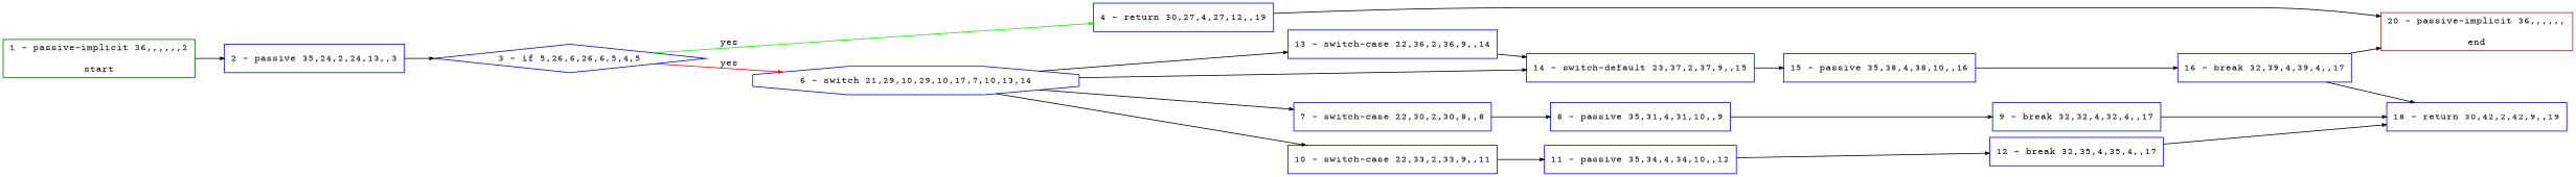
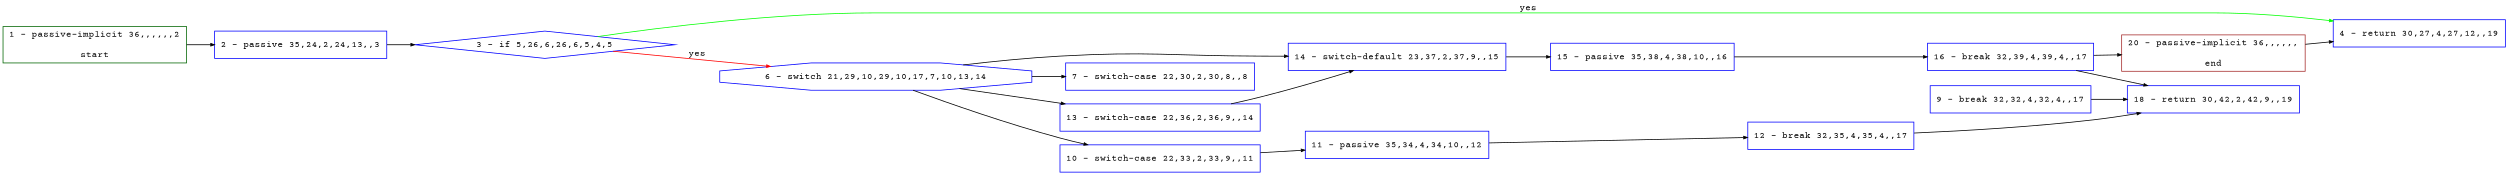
  digraph {
    bgcolor=white
    compound=true
    fillcolor="#FFFFCC"
    fontname="Courier Prime"
    fontsize=12
    pack=true
    packmode=clust
    rankdir=LR
    style="rounded,filled"
    node [color="#0000ff" compound=true fillcolor="#ffffff" fixedsize=false fontname="Courier Prime" fontsize=12 node_initialized=no shape=box style=filled]
    edge [arrowhead=normal arrowsize=0.5 arrowtail=none color="#000000" compound=true dir=forward fontcolor=black fontname="Courier Prime" fontsize=12]
    n1 [label="2 - passive 35,24,2,24,13,,3"]
    n2 [label="3 - if 5,26,6,26,6,5,4,5" shape=diamond]
    n3 [label="4 - return 30,27,4,27,12,,19"]
    n4 [label="6 - switch 21,29,10,29,10,17,7,10,13,14" shape=octagon]
    n5 [color="#006400" label="1 - passive-implicit 36,,,,,,2\n\nstart"]
    n6 [color="#a52a2a" label="20 - passive-implicit 36,,,,,,\n\nend"]
    n7 [label="7 - switch-case 22,30,2,30,8,,8"]
    n8 [label="10 - switch-case 22,33,2,33,9,,11"]
    n9 [label="13 - switch-case 22,36,2,36,9,,14"]
    n10 [label="14 - switch-default 23,37,2,37,9,,15"]
-   n11 [label="8 - passive 35,31,4,31,10,,9"]
    n12 [label="11 - passive 35,34,4,34,10,,12"]
    n13 [label="15 - passive 35,38,4,38,10,,16"]
    n14 [label="9 - break 32,32,4,32,4,,17"]
    n15 [label="12 - break 32,35,4,35,4,,17"]
    n16 [label="16 - break 32,39,4,39,4,,17"]
    n17 [label="18 - return 30,42,2,42,9,,19"]
    n1 -> n2
    n2 -> n3 [color="#00ff00" label=yes]
    n2 -> n4 [color="#ff0000" label=yes]
-   n3 -> n6
+   n6 -> n3
    n4 -> n7
    n4 -> n8
    n4 -> n9
    n4 -> n10
    n5 -> n1
-   n7 -> n11
    n8 -> n12
    n9 -> n10
    n10 -> n13
-   n11 -> n14
    n12 -> n15
    n13 -> n16
    n14 -> n17
    n15 -> n17
    n16 -> n6
    n16 -> n17
  }
